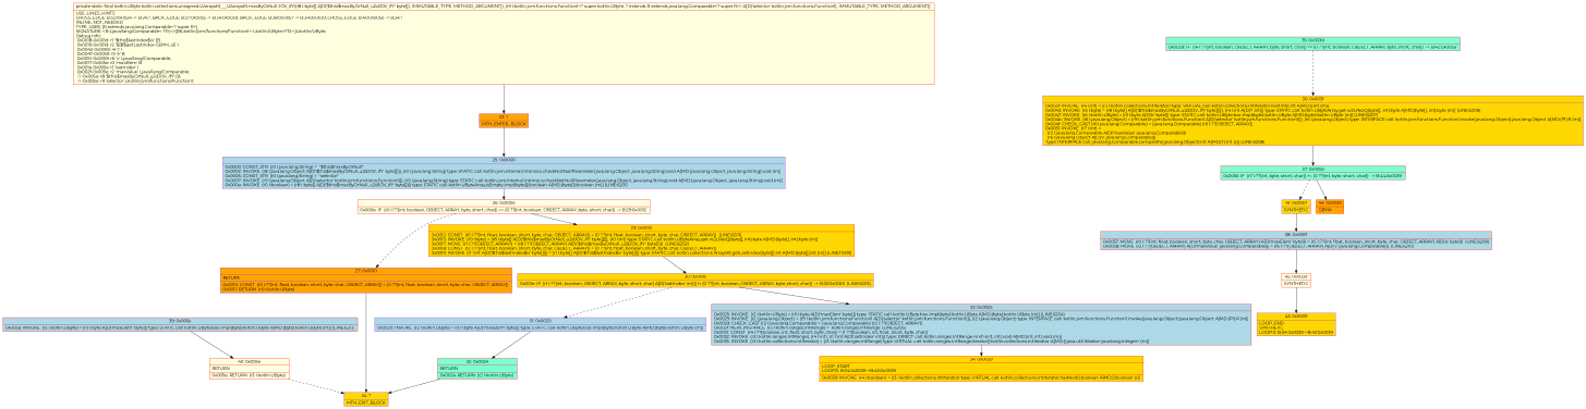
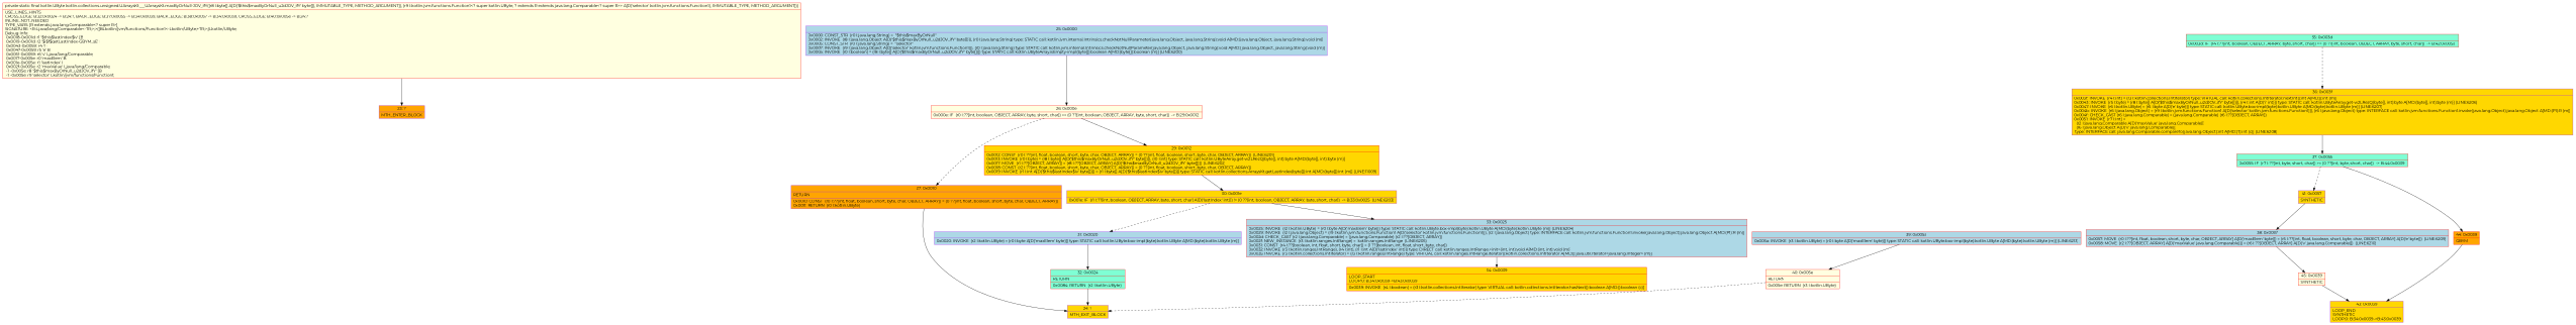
  digraph {
    fontname=Montserrat
    node [color=red fillcolor=gold fontname=Montserrat shape=record style=filled]
    edge [fontname=Montserrat]
    n1 [color=purple fillcolor=orange label="{23\:\ ?|MTH_ENTER_BLOCK\l}"]
    n2 [color=purple fillcolor=lightblue label="{25\:\ 0x0000|0x0000: CONST_STR  (r0 I:java.lang.String) =  \"$this$maxByOrNull\" \l0x0002: INVOKE  (r8 I:java.lang.Object A[D('$this$maxByOrNull_u2dJOV_ifY' byte[])]), (r0 I:java.lang.String) type: STATIC call: kotlin.jvm.internal.Intrinsics.checkNotNullParameter(java.lang.Object, java.lang.String):void A[MD:(java.lang.Object, java.lang.String):void (m)]\l0x0005: CONST_STR  (r0 I:java.lang.String) =  \"selector\" \l0x0007: INVOKE  (r9 I:java.lang.Object A[D('selector' kotlin.jvm.functions.Function1)]), (r0 I:java.lang.String) type: STATIC call: kotlin.jvm.internal.Intrinsics.checkNotNullParameter(java.lang.Object, java.lang.String):void A[MD:(java.lang.Object, java.lang.String):void (m)]\l0x000a: INVOKE  (r0 I:boolean) = (r8 I:byte[] A[D('$this$maxByOrNull_u2dJOV_ifY' byte[])]) type: STATIC call: kotlin.UByteArray.isEmpty\-impl(byte[]):boolean A[MD:(byte[]):boolean (m)] (LINE:6200)\l}"]
    n3 [fillcolor=lightyellow label="{26\:\ 0x000e|0x000e: IF  (r0 I:??[int, boolean, OBJECT, ARRAY, byte, short, char]) == (0 ??[int, boolean, OBJECT, ARRAY, byte, short, char])  \-\> B:29:0x0012 \l}"]
    n4 [color=purple fillcolor=orange label="{27\:\ 0x0010|RETURN\l|0x0010: CONST  (r0 I:??[int, float, boolean, short, byte, char, OBJECT, ARRAY]) = (0 ??[int, float, boolean, short, byte, char, OBJECT, ARRAY]) \l0x0011: RETURN  (r0 I:kotlin.UByte) \l}"]
    n5 [label="{29\:\ 0x0012|0x0012: CONST  (r0 I:??[int, float, boolean, short, byte, char, OBJECT, ARRAY]) = (0 ??[int, float, boolean, short, byte, char, OBJECT, ARRAY])  (LINE:6201)\l0x0013: INVOKE  (r0 I:byte) = (r8 I:byte[] A[D('$this$maxByOrNull_u2dJOV_ifY' byte[])]), (r0 I:int) type: STATIC call: kotlin.UByteArray.get\-w2LRezQ(byte[], int):byte A[MD:(byte[], int):byte (m)]\l0x0017: MOVE  (r1 I:??[OBJECT, ARRAY]) = (r8 I:??[OBJECT, ARRAY] A[D('$this$maxByOrNull_u2dJOV_ifY' byte[])])  (LINE:6202)\l0x0018: CONST  (r2 I:??[int, float, boolean, short, byte, char, OBJECT, ARRAY]) = (0 ??[int, float, boolean, short, byte, char, OBJECT, ARRAY]) \l0x0019: INVOKE  (r1 I:int A[D('$this$lastIndex$iv' byte[])]) = (r1 I:byte[] A[D('$this$lastIndex$iv' byte[])]) type: STATIC call: kotlin.collections.ArraysKt.getLastIndex(byte[]):int A[MD:(byte[]):int (m)] (LINE:11009)\l}"]
    n6 [color=purple label="{24\:\ ?|MTH_EXIT_BLOCK\l}"]
    n7 [color=purple label="{30\:\ 0x001e|0x001e: IF  (r1 I:??[int, boolean, OBJECT, ARRAY, byte, short, char] A[D('lastIndex' int)]) != (0 ??[int, boolean, OBJECT, ARRAY, byte, short, char])  \-\> B:33:0x0025  (LINE:6203)\l}"]
    n8 [color=purple fillcolor=lightblue label="{31\:\ 0x0020|0x0020: INVOKE  (r2 I:kotlin.UByte) = (r0 I:byte A[D('maxElem' byte)]) type: STATIC call: kotlin.UByte.box\-impl(byte):kotlin.UByte A[MD:(byte):kotlin.UByte (m)]\l}"]
    n9 [fillcolor=lightblue label="{33\:\ 0x0025|0x0025: INVOKE  (r2 I:kotlin.UByte) = (r0 I:byte A[D('maxElem' byte)]) type: STATIC call: kotlin.UByte.box\-impl(byte):kotlin.UByte A[MD:(byte):kotlin.UByte (m)] (LINE:6204)\l0x0029: INVOKE  (r2 I:java.lang.Object) = (r9 I:kotlin.jvm.functions.Function1 A[D('selector' kotlin.jvm.functions.Function1)]), (r2 I:java.lang.Object) type: INTERFACE call: kotlin.jvm.functions.Function1.invoke(java.lang.Object):java.lang.Object A[MD:(P1):R (m)]\l0x002d: CHECK_CAST (r2 I:java.lang.Comparable) = (java.lang.Comparable) (r2 I:??[OBJECT, ARRAY]) \l0x002f: NEW_INSTANCE  (r3 I:kotlin.ranges.IntRange) =  kotlin.ranges.IntRange  (LINE:6205)\l0x0031: CONST  (r4 I:??[boolean, int, float, short, byte, char]) = (1 ??[boolean, int, float, short, byte, char]) \l0x0032: INVOKE  (r3 I:kotlin.ranges.IntRange), (r4 I:int), (r1 I:int A[D('lastIndex' int)]) type: DIRECT call: kotlin.ranges.IntRange.\<init\>(int, int):void A[MD:(int, int):void (m)]\l0x0035: INVOKE  (r3 I:kotlin.collections.IntIterator) = (r3 I:kotlin.ranges.IntRange) type: VIRTUAL call: kotlin.ranges.IntRange.iterator():kotlin.collections.IntIterator A[MD:():java.util.Iterator\<java.lang.Integer\> (m)]\l}"]
-   n10 [fillcolor=aquamarine label="{32\:\ 0x0024|RETURN\l|0x0024: RETURN  (r2 I:kotlin.UByte) \l}"]
+   n10 [fillcolor=aquamarine label="{32\:\ 0x0024|RETURN\l|0x0084: RETURN  (r2 I:kotlin.UByte) \l}"]
    n11 [label="{34\:\ 0x0039|LOOP_START\lLOOP:0: B:34:0x0039\-\>B:43:0x0039\l|0x0039: INVOKE  (r4 I:boolean) = (r3 I:kotlin.collections.IntIterator) type: VIRTUAL call: kotlin.collections.IntIterator.hasNext():boolean A[MD:():boolean (c)]\l}"]
    n12 [fillcolor=aquamarine label="{35\:\ 0x003d|0x003d: IF  (r4 I:??[int, boolean, OBJECT, ARRAY, byte, short, char]) == (0 ??[int, boolean, OBJECT, ARRAY, byte, short, char])  \-\> B:42:0x005a \l}"]
    n13 [color=purple label="{36\:\ 0x003f|0x003f: INVOKE  (r4 I:int) = (r3 I:kotlin.collections.IntIterator) type: VIRTUAL call: kotlin.collections.IntIterator.nextInt():int A[MD:():int (m)]\l0x0043: INVOKE  (r5 I:byte) = (r8 I:byte[] A[D('$this$maxByOrNull_u2dJOV_ifY' byte[])]), (r4 I:int A[D('i' int)]) type: STATIC call: kotlin.UByteArray.get\-w2LRezQ(byte[], int):byte A[MD:(byte[], int):byte (m)] (LINE:6206)\l0x0047: INVOKE  (r6 I:kotlin.UByte) = (r5 I:byte A[D('e' byte)]) type: STATIC call: kotlin.UByte.box\-impl(byte):kotlin.UByte A[MD:(byte):kotlin.UByte (m)] (LINE:6207)\l0x004b: INVOKE  (r6 I:java.lang.Object) = (r9 I:kotlin.jvm.functions.Function1 A[D('selector' kotlin.jvm.functions.Function1)]), (r6 I:java.lang.Object) type: INTERFACE call: kotlin.jvm.functions.Function1.invoke(java.lang.Object):java.lang.Object A[MD:(P1):R (m)]\l0x004f: CHECK_CAST (r6 I:java.lang.Comparable) = (java.lang.Comparable) (r6 I:??[OBJECT, ARRAY]) \l0x0051: INVOKE  (r7 I:int) = \l  (r2 I:java.lang.Comparable A[D('maxValue' java.lang.Comparable)])\l  (r6 I:java.lang.Object A[D('v' java.lang.Comparable)])\l type: INTERFACE call: java.lang.Comparable.compareTo(java.lang.Object):int A[MD:(T):int (c)] (LINE:6208)\l}"]
    n14 [fillcolor=aquamarine label="{37\:\ 0x0055|0x0055: IF  (r7 I:??[int, byte, short, char]) \>= (0 ??[int, byte, short, char])  \-\> B:44:0x0039 \l}"]
    n15 [color=purple label="{41\:\ 0x0057|SYNTHETIC\l}"]
    n16 [fillcolor=orange label="{44\:\ 0x0039|GBYM\l}"]
    n17 [fillcolor=lightblue label="{38\:\ 0x0057|0x0057: MOVE  (r0 I:??[int, float, boolean, short, byte, char, OBJECT, ARRAY] A[D('maxElem' byte)]) = (r5 I:??[int, float, boolean, short, byte, char, OBJECT, ARRAY] A[D('e' byte)])  (LINE:6209)\l0x0058: MOVE  (r2 I:??[OBJECT, ARRAY] A[D('maxValue' java.lang.Comparable)]) = (r6 I:??[OBJECT, ARRAY] A[D('v' java.lang.Comparable)])  (LINE:6210)\l}"]
    n18 [color=purple label="{43\:\ 0x0039|LOOP_END\lSYNTHETIC\lLOOP:0: B:34:0x0039\-\>B:43:0x0039\l}"]
    n19 [fillcolor=lightyellow label="{45\:\ 0x0039|SYNTHETIC\l}"]
    n20 [fillcolor=lightblue label="{39\:\ 0x005a|0x005a: INVOKE  (r3 I:kotlin.UByte) = (r0 I:byte A[D('maxElem' byte)]) type: STATIC call: kotlin.UByte.box\-impl(byte):kotlin.UByte A[MD:(byte):kotlin.UByte (m)] (LINE:6213)\l}"]
    n21 [fillcolor=lightyellow label="{40\:\ 0x005e|RETURN\l|0x005e: RETURN  (r3 I:kotlin.UByte) \l}"]
    n22 [fillcolor=lightyellow label="{private static final kotlin.UByte kotlin.collections.unsigned.UArraysKt___UArraysKt.maxByOrNull\-JOV_ifY((r8 I:byte[] A[D('$this$maxByOrNull_u2dJOV_ifY' byte[]), IMMUTABLE_TYPE, METHOD_ARGUMENT]), (r9 I:kotlin.jvm.functions.Function1\<? super kotlin.UByte, ? extends R extends java.lang.Comparable\<? super R\>\> A[D('selector' kotlin.jvm.functions.Function1), IMMUTABLE_TYPE, METHOD_ARGUMENT]))  | USE_LINES_HINTS\lCROSS_EDGE: B:32:0x0024 \-\> B:24:?, BACK_EDGE: B:37:0x0055 \-\> B:34:0x0039, BACK_EDGE: B:38:0x0057 \-\> B:34:0x0039, CROSS_EDGE: B:40:0x005e \-\> B:24:?\lINLINE_NOT_NEEDED\lTYPE_VARS: [R extends java.lang.Comparable\<? super R\>]\lSIGNATURE: \<R::Ljava\/lang\/Comparable\<\-TR;\>;\>([BLkotlin\/jvm\/functions\/Function1\<\-Lkotlin\/UByte;+TR;\>;)Lkotlin\/UByte;\lDebug Info:\l  0x0018\-0x001d: r1 '$this$lastIndex$iv' [B\l  0x0019\-0x001d: r2 '$i$f$getLastIndex\-GBYM_sE' I\l  0x0043\-0x0059: r4 'i' I\l  0x0047\-0x0059: r5 'e' B\l  0x0051\-0x0059: r6 'v' Ljava\/lang\/Comparable;\l  0x0017\-0x005e: r0 'maxElem' B\l  0x001e\-0x005e: r1 'lastIndex' I\l  0x002f\-0x005e: r2 'maxValue' Ljava\/lang\/Comparable;\l  \-1 \-0x005e: r8 '$this$maxByOrNull_u2dJOV_ifY' [B\l  \-1 \-0x005e: r9 'selector' Lkotlin\/jvm\/functions\/Function1;\l}"]
-   n1 -> n2
    n2 -> n3
    n3 -> n4 [style=dashed]
    n3 -> n5
    n4 -> n6
    n5 -> n7
    n7 -> n8 [style=dashed]
    n7 -> n9
    n8 -> n10
    n9 -> n11
    n10 -> n6
    n12 -> n13 [style=dashed]
    n13 -> n14
    n14 -> n15 [style=dashed]
    n14 -> n16
    n15 -> n17
+   n16 -> n18
    n17 -> n19
    n19 -> n18
    n20 -> n21
    n21 -> n6 [style=dashed]
    n22 -> n1
  }
